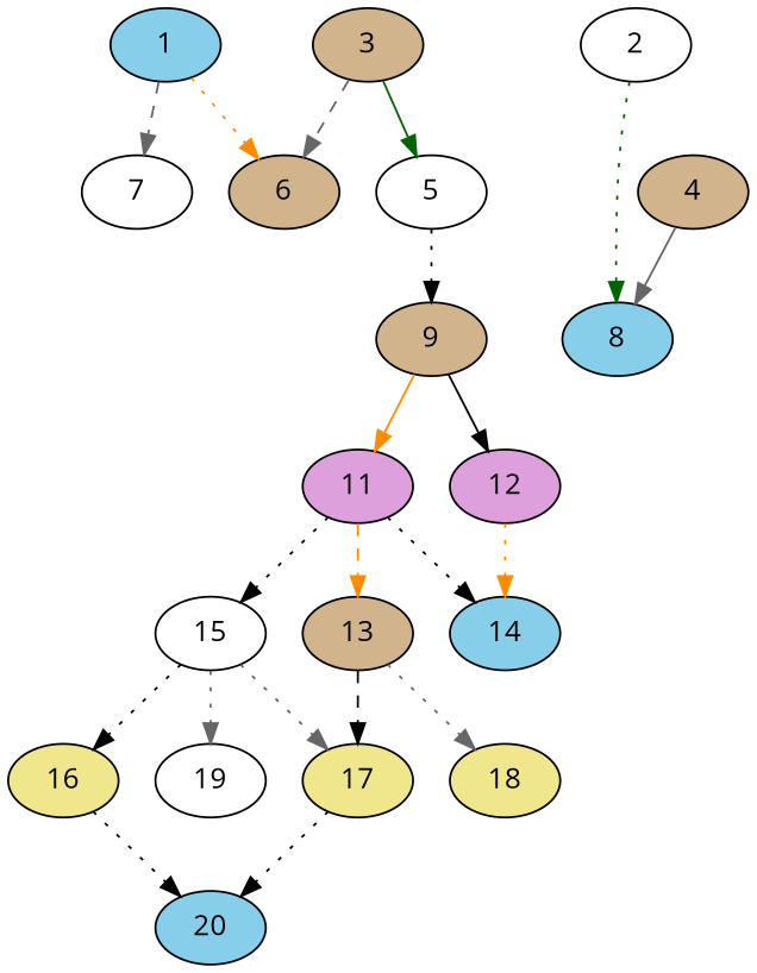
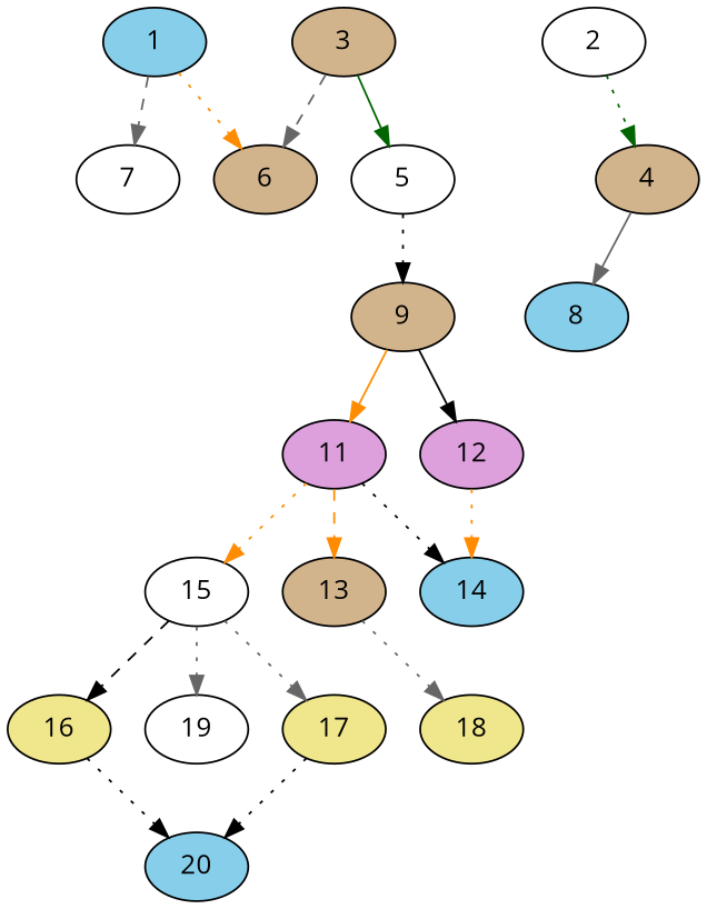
  digraph {
    fontname="Open Sans"
    node [alpha=0.09 fillcolor=tan fontname="Open Sans" style=filled]
    edge [color=black fontname="Open Sans" style=dotted]
    1 [alpha=0.14 expect_size=51802112 fillcolor=skyblue]
    6 [alpha=0.02 expect_size=30846976]
    7 [alpha=0.08 expect_size=6548480 fillcolor=white]
    2 [expect_size=14480384 fillcolor=white]
    8 [alpha=0.06 expect_size=10034176 fillcolor=skyblue]
    3 [alpha=0.11 expect_size=35527680]
    5 [expect_size=16918528 fillcolor=white]
    9 [expect_size=5367808]
    11 [alpha=0.07 expect_size=5454848 fillcolor=plum]
    12 [alpha=0.15 expect_size=38961152 fillcolor=plum]
    4 [alpha=0.12 expect_size=15523840]
    15 [alpha=0.05 expect_size=20505600 fillcolor=white]
    13 [alpha=0.07 expect_size=14054400]
    14 [alpha=0.19 expect_size=40352768 fillcolor=skyblue]
    17 [alpha=0.08 expect_size=46160896 fillcolor=khaki]
    16 [alpha=0.16 expect_size=41567232 fillcolor=khaki]
    19 [alpha=0.00 expect_size=31003648 fillcolor=white]
    18 [alpha=0.05 expect_size=16975872 fillcolor=khaki]
    20 [alpha=0.10 expect_size=51718144 fillcolor=skyblue]
    1 -> 6 [color=darkorange]
    1 -> 7 [color=gray40 style=dashed]
-   2 -> 8 [color=darkgreen]
+   2 -> 4 [color=darkgreen]
    3 -> 6 [color=gray40 style=dashed]
    3 -> 5 [color=darkgreen style=solid]
    5 -> 9
    9 -> 11 [color=darkorange style=solid]
    9 -> 12 [style=solid]
-   11 -> 15
+   11 -> 15 [color=darkorange]
    11 -> 13 [color=darkorange style=dashed]
    11 -> 14
    12 -> 14 [color=darkorange]
    4 -> 8 [color=gray40 style=solid]
    15 -> 17 [color=gray40]
-   15 -> 16
+   15 -> 16 [style=dashed]
    15 -> 19 [color=gray40]
-   13 -> 17 [style=dashed]
    13 -> 18 [color=gray40]
    17 -> 20
    16 -> 20
  }
